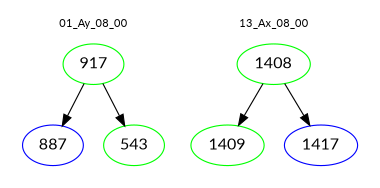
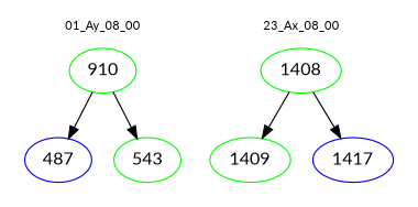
  digraph {
    fontname=Lato
    node [color=green fontname=Lato]
    edge [color=black fontname=Lato]
-   n1 [label=917]
-   n2 [color=blue label=887]
+   n1 [label=910]
+   n2 [color=blue label=487]
    n3 [label=543]
    n4 [label=1408]
    n5 [label=1409]
    n6 [color=blue label=1417]
    subgraph cluster_1 {
      color=white
      fontsize=10
      label="01_Ay_08_00"
      n1
      n2
      n3
    }
    subgraph cluster_2 {
      color=white
      fontsize=10
-     label="13_Ax_08_00"
+     label="23_Ax_08_00"
      n4
      n5
      n6
    }
    n1 -> n2
    n1 -> n3
    n4 -> n5
    n4 -> n6
  }
